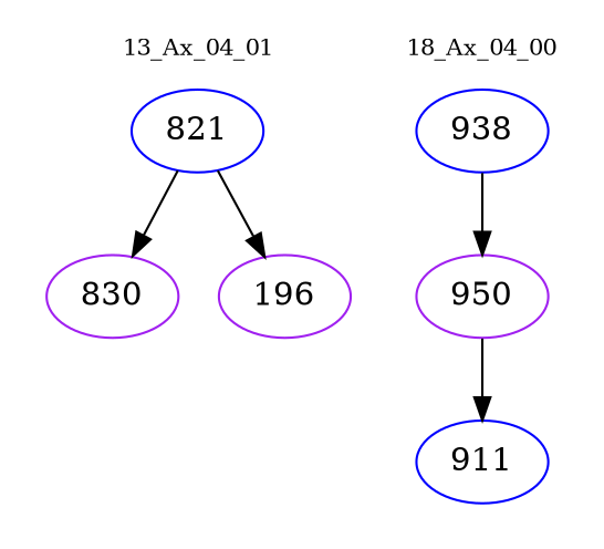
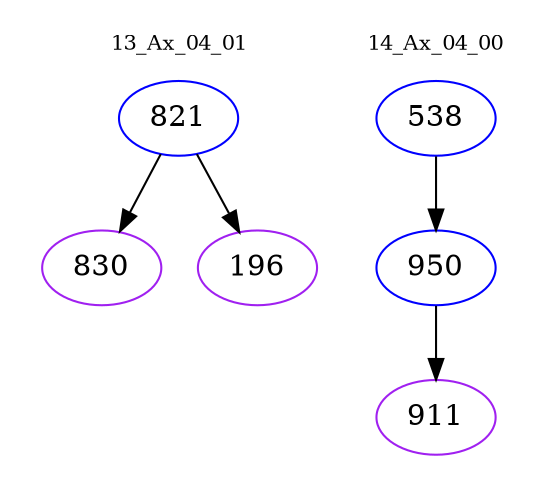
  digraph {
    node [color=blue]
    edge [color=black]
    n1 [label=821]
    n2 [color=purple label=830]
    n3 [color=purple label=196]
-   n4 [label=938]
-   n5 [label=911]
-   n6 [color=purple label=950]
+   n4 [label=538]
+   n5 [color=purple label=911]
+   n6 [label=950]
    subgraph cluster_1 {
      color=white
      fontsize=10
      label="13_Ax_04_01"
      n1
      n2
      n3
    }
    subgraph cluster_2 {
      color=white
      fontsize=10
-     label="18_Ax_04_00"
+     label="14_Ax_04_00"
      n4
      n5
      n6
    }
    n1 -> n2
    n1 -> n3
    n4 -> n6
    n6 -> n5
  }
